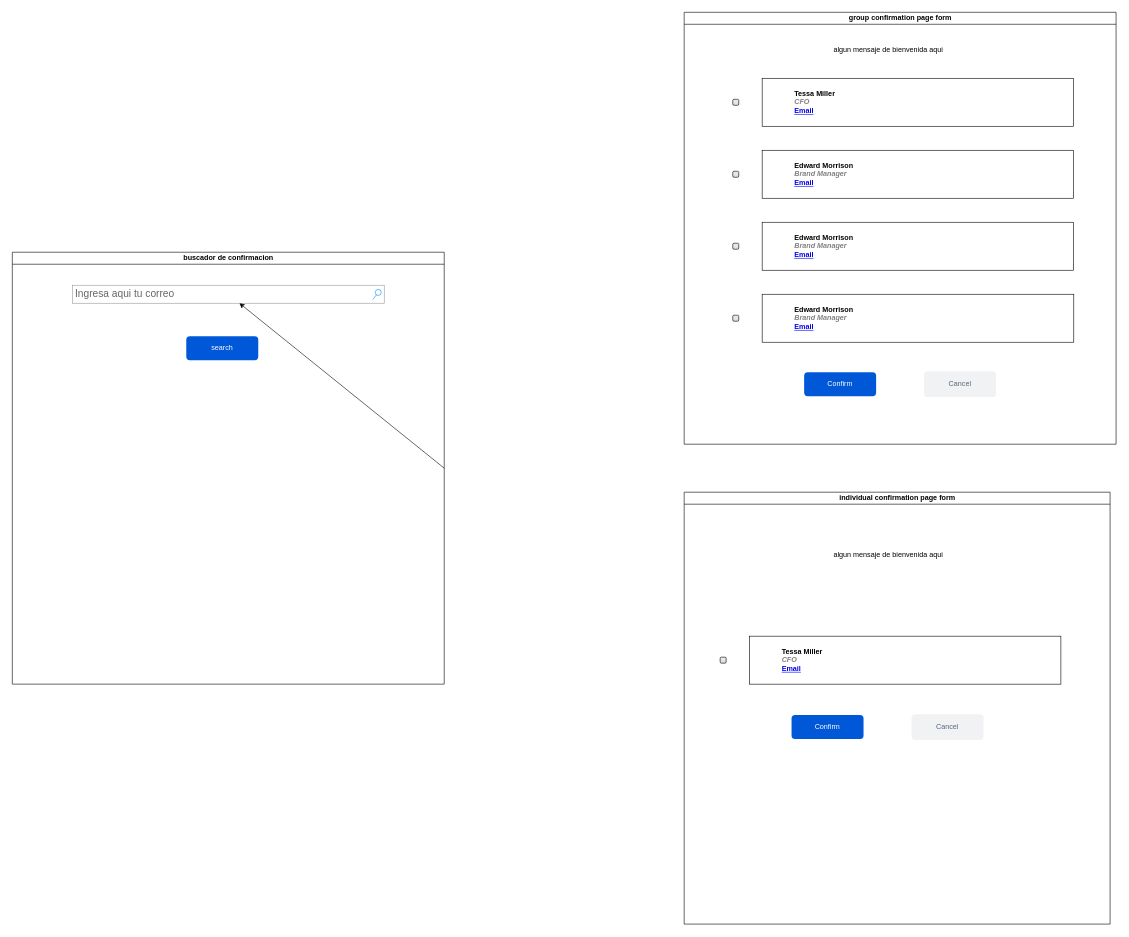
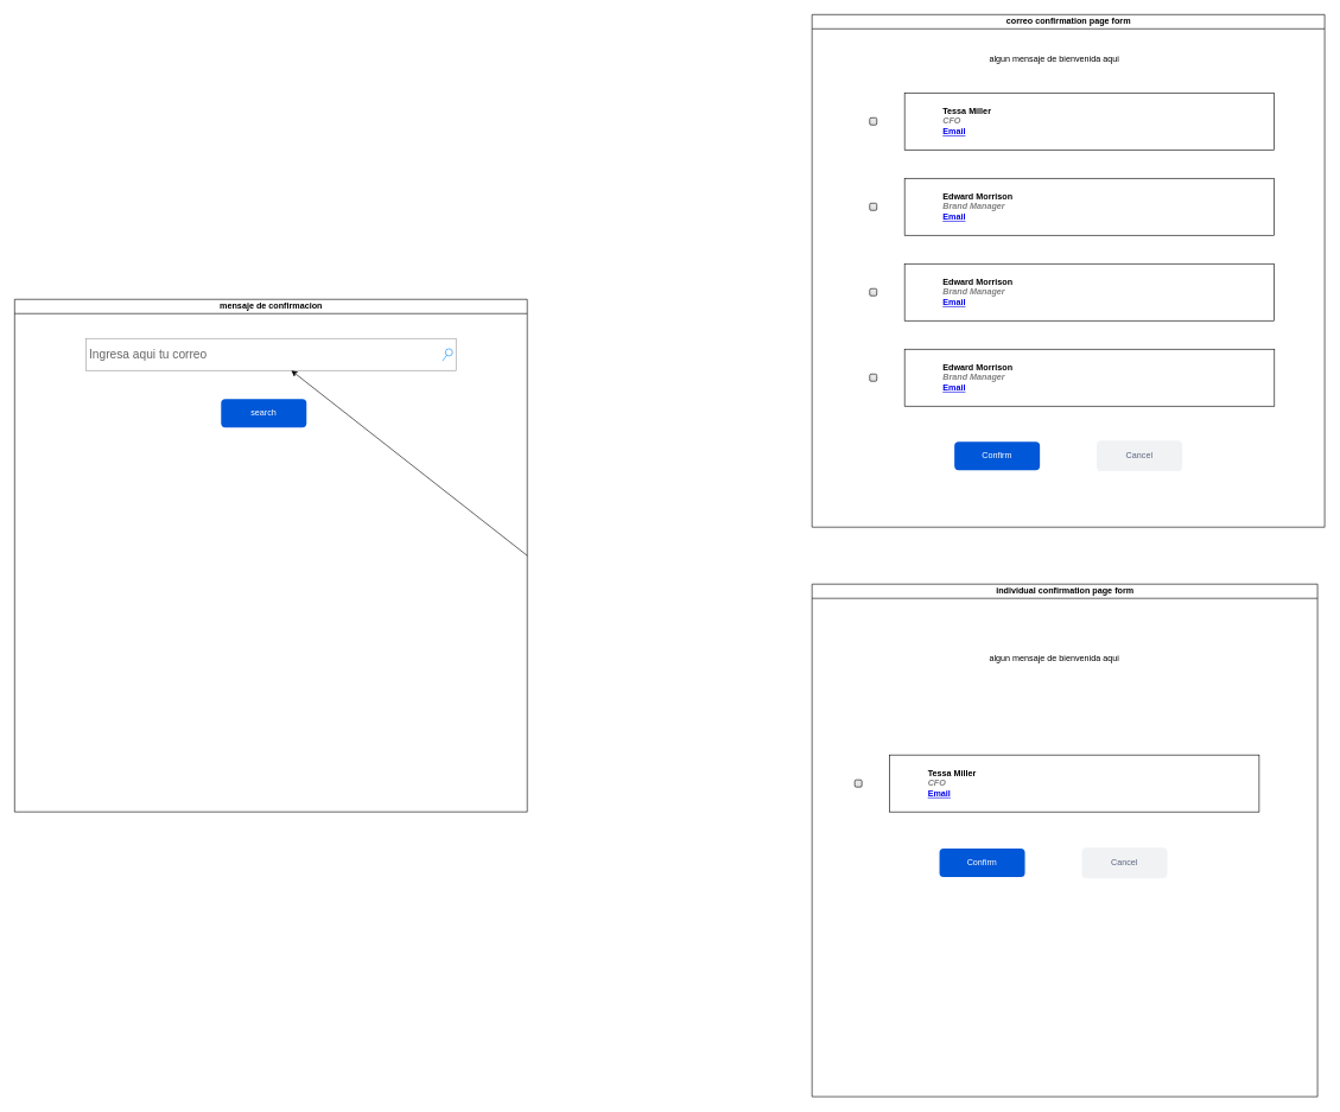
  <mxCell id="0" />
  <mxCell id="1" parent="0" />
- <mxCell id="2" value="group confirmation page form" style="swimlane;html=1;startSize=20;horizontal=1;containerType=tree;glass=0;" parent="1" vertex="1"><mxGeometry x="1140" y="20" width="720" height="720" as="geometry" /></mxCell>
+ <mxCell id="2" value="correo confirmation page form" style="swimlane;html=1;startSize=20;horizontal=1;containerType=tree;glass=0;" parent="1" vertex="1"><mxGeometry x="1140" y="20" width="720" height="720" as="geometry" /></mxCell>
  <mxCell id="3" value="Tessa Miller&lt;br&gt;&lt;i style=&quot;color: gray&quot;&gt;CFO&lt;/i&gt;&lt;br&gt;&lt;a href=&quot;mailto:me@example.com&quot;&gt;Email&lt;/a&gt;" style="label;image=https://cdn3.iconfinder.com/data/icons/user-avatars-1/512/users-3-128.png;whiteSpace=wrap;html=1;rounded=0;glass=0;treeMoving=1;treeFolding=1;" parent="2" vertex="1"><mxGeometry x="130" y="110" width="519" height="80" as="geometry" /></mxCell>
  <mxCell id="4" value="Edward Morrison&lt;br&gt;&lt;i style=&quot;color: gray&quot;&gt;Brand Manager&lt;/i&gt;&lt;br&gt;&lt;a href=&quot;mailto:me@example.com&quot;&gt;Email&lt;/a&gt;" style="label;image=https://cdn3.iconfinder.com/data/icons/user-avatars-1/512/users-10-3-128.png;whiteSpace=wrap;html=1;rounded=0;glass=0;treeFolding=1;treeMoving=1;" parent="2" vertex="1"><mxGeometry x="130" y="230" width="519" height="80" as="geometry" /></mxCell>
  <mxCell id="5" value="Edward Morrison&lt;br&gt;&lt;i style=&quot;color: gray&quot;&gt;Brand Manager&lt;/i&gt;&lt;br&gt;&lt;a href=&quot;mailto:me@example.com&quot;&gt;Email&lt;/a&gt;" style="label;image=https://cdn3.iconfinder.com/data/icons/user-avatars-1/512/users-10-3-128.png;whiteSpace=wrap;html=1;rounded=0;glass=0;treeFolding=1;treeMoving=1;" vertex="1" parent="2"><mxGeometry x="130" y="350" width="519" height="80" as="geometry" /></mxCell>
  <mxCell id="6" value="Edward Morrison&lt;br&gt;&lt;i style=&quot;color: gray&quot;&gt;Brand Manager&lt;/i&gt;&lt;br&gt;&lt;a href=&quot;mailto:me@example.com&quot;&gt;Email&lt;/a&gt;" style="label;image=https://cdn3.iconfinder.com/data/icons/user-avatars-1/512/users-10-3-128.png;whiteSpace=wrap;html=1;rounded=0;glass=0;treeFolding=1;treeMoving=1;" vertex="1" parent="2"><mxGeometry x="130" y="470" width="519.5" height="80" as="geometry" /></mxCell>
  <mxCell id="7" value="" style="html=1;shadow=0;dashed=0;shape=mxgraph.bootstrap.checkbox2;labelPosition=right;verticalLabelPosition=middle;align=left;verticalAlign=middle;gradientColor=#DEDEDE;fillColor=#EDEDED;checked=0;spacing=5;checkedFill=#0085FC;checkedStroke=#ffffff;sketch=0;" vertex="1" parent="2"><mxGeometry x="81" y="145" width="10" height="10" as="geometry" /></mxCell>
  <mxCell id="8" value="" style="html=1;shadow=0;dashed=0;shape=mxgraph.bootstrap.checkbox2;labelPosition=right;verticalLabelPosition=middle;align=left;verticalAlign=middle;gradientColor=#DEDEDE;fillColor=#EDEDED;checked=0;spacing=5;checkedFill=#0085FC;checkedStroke=#ffffff;sketch=0;" vertex="1" parent="2"><mxGeometry x="81" y="265" width="10" height="10" as="geometry" /></mxCell>
  <mxCell id="9" value="" style="html=1;shadow=0;dashed=0;shape=mxgraph.bootstrap.checkbox2;labelPosition=right;verticalLabelPosition=middle;align=left;verticalAlign=middle;gradientColor=#DEDEDE;fillColor=#EDEDED;checked=0;spacing=5;checkedFill=#0085FC;checkedStroke=#ffffff;sketch=0;" vertex="1" parent="2"><mxGeometry x="81" y="385" width="10" height="10" as="geometry" /></mxCell>
  <mxCell id="10" value="" style="html=1;shadow=0;dashed=0;shape=mxgraph.bootstrap.checkbox2;labelPosition=right;verticalLabelPosition=middle;align=left;verticalAlign=middle;gradientColor=#DEDEDE;fillColor=#EDEDED;checked=0;spacing=5;checkedFill=#0085FC;checkedStroke=#ffffff;sketch=0;" vertex="1" parent="2"><mxGeometry x="81" y="505" width="10" height="10" as="geometry" /></mxCell>
  <mxCell id="11" value="Confirm" style="rounded=1;fillColor=#0057D8;strokeColor=none;html=1;whiteSpace=wrap;fontColor=#ffffff;align=center;verticalAlign=middle;fontStyle=0;fontSize=12;sketch=0;" vertex="1" parent="2"><mxGeometry x="200" y="600" width="120" height="40" as="geometry" /></mxCell>
  <mxCell id="12" value="Cancel" style="rounded=1;fillColor=#F1F2F4;strokeColor=none;html=1;whiteSpace=wrap;fontColor=#596780;align=center;verticalAlign=middle;fontStyle=0;fontSize=12;sketch=0;" vertex="1" parent="2"><mxGeometry x="400" y="598.5" width="120" height="43" as="geometry" /></mxCell>
  <mxCell id="13" value="algun mensaje de bienvenida aqui" style="text;html=1;align=center;verticalAlign=middle;resizable=0;points=[];autosize=1;strokeColor=none;fillColor=none;" vertex="1" parent="1"><mxGeometry x="1375" y="68" width="210" height="30" as="geometry" /></mxCell>
  <mxCell id="14" value="individual confirmation page form" style="swimlane;html=1;startSize=20;horizontal=1;containerType=tree;glass=0;" vertex="1" parent="1"><mxGeometry x="1140" y="820" width="710" height="720" as="geometry" /></mxCell>
  <mxCell id="15" value="Tessa Miller&lt;br&gt;&lt;i style=&quot;color: gray&quot;&gt;CFO&lt;/i&gt;&lt;br&gt;&lt;a href=&quot;mailto:me@example.com&quot;&gt;Email&lt;/a&gt;" style="label;image=https://cdn3.iconfinder.com/data/icons/user-avatars-1/512/users-3-128.png;whiteSpace=wrap;html=1;rounded=0;glass=0;treeMoving=1;treeFolding=1;" vertex="1" parent="14"><mxGeometry x="109" y="240" width="519" height="80" as="geometry" /></mxCell>
  <mxCell id="16" value="" style="html=1;shadow=0;dashed=0;shape=mxgraph.bootstrap.checkbox2;labelPosition=right;verticalLabelPosition=middle;align=left;verticalAlign=middle;gradientColor=#DEDEDE;fillColor=#EDEDED;checked=0;spacing=5;checkedFill=#0085FC;checkedStroke=#ffffff;sketch=0;" vertex="1" parent="14"><mxGeometry x="60" y="275" width="10" height="10" as="geometry" /></mxCell>
  <mxCell id="17" value="Confirm" style="rounded=1;fillColor=#0057D8;strokeColor=none;html=1;whiteSpace=wrap;fontColor=#ffffff;align=center;verticalAlign=middle;fontStyle=0;fontSize=12;sketch=0;" vertex="1" parent="14"><mxGeometry x="179" y="371.5" width="120" height="40" as="geometry" /></mxCell>
  <mxCell id="18" value="Cancel" style="rounded=1;fillColor=#F1F2F4;strokeColor=none;html=1;whiteSpace=wrap;fontColor=#596780;align=center;verticalAlign=middle;fontStyle=0;fontSize=12;sketch=0;" vertex="1" parent="14"><mxGeometry x="379" y="370" width="120" height="43" as="geometry" /></mxCell>
  <mxCell id="19" value="algun mensaje de bienvenida aqui&lt;br&gt;" style="text;html=1;align=center;verticalAlign=middle;resizable=0;points=[];autosize=1;strokeColor=none;fillColor=none;" vertex="1" parent="14"><mxGeometry x="235" y="90" width="210" height="30" as="geometry" /></mxCell>
- <mxCell id="20" value="buscador de confirmacion" style="swimlane;html=1;startSize=20;horizontal=1;containerType=tree;glass=0;" vertex="1" parent="1"><mxGeometry x="20" y="420" width="720" height="720" as="geometry" /></mxCell>
- <mxCell id="21" value="Ingresa aqui tu correo" style="strokeWidth=1;shadow=0;dashed=0;align=center;html=1;shape=mxgraph.mockup.forms.searchBox;strokeColor=#999999;mainText=;strokeColor2=#008cff;fontColor=#666666;fontSize=17;align=left;spacingLeft=3;whiteSpace=wrap;" vertex="1" parent="20"><mxGeometry x="100" y="55" width="520" height="30" as="geometry" /></mxCell>
+ <mxCell id="20" value="mensaje de confirmacion" style="swimlane;html=1;startSize=20;horizontal=1;containerType=tree;glass=0;" vertex="1" parent="1"><mxGeometry x="20" y="420" width="720" height="720" as="geometry" /></mxCell>
+ <mxCell id="21" value="Ingresa aqui tu correo" style="strokeWidth=1;shadow=0;dashed=0;align=center;html=1;shape=mxgraph.mockup.forms.searchBox;strokeColor=#999999;mainText=;strokeColor2=#008cff;fontColor=#666666;fontSize=17;align=left;spacingLeft=3;whiteSpace=wrap;" vertex="1" parent="20"><mxGeometry x="100" y="55" width="520" height="45" as="geometry" /></mxCell>
  <mxCell id="22" value="search" style="rounded=1;fillColor=#0057D8;strokeColor=none;html=1;whiteSpace=wrap;fontColor=#ffffff;align=center;verticalAlign=middle;fontStyle=0;fontSize=12;sketch=0;" vertex="1" parent="20"><mxGeometry x="290" y="140" width="120" height="40" as="geometry" /></mxCell>
  <mxCell id="23" value="" style="endArrow=classic;html=1;rounded=0;exitX=1;exitY=0.5;exitDx=0;exitDy=0;" edge="1" parent="1" source="20" target="21"><mxGeometry width="50" height="50" relative="1" as="geometry"><mxPoint x="800" y="460" as="sourcePoint" /><mxPoint x="850" y="410" as="targetPoint" /></mxGeometry></mxCell>
